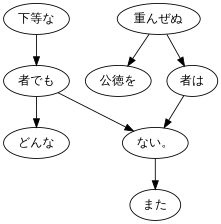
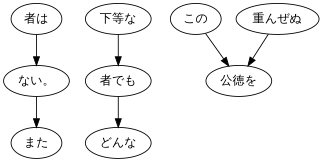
  digraph {
    fontname="IBM Plex Sans"
    node [fontname="IBM Plex Sans"]
    edge [fontname="IBM Plex Sans"]
    n1 [label="また"]
    n2 [label="ない。"]
    n3 [label="どんな"]
    n4 [label="者でも"]
    n5 [label="下等な"]
+   n6 [label="この"]
    n7 [label="公徳を"]
    n8 [label="重んぜぬ"]
    n9 [label="者は"]
    n2 -> n1
-   n4 -> n2
    n4 -> n3
    n5 -> n4
+   n6 -> n7
    n8 -> n7
-   n8 -> n9
    n9 -> n2
  }
